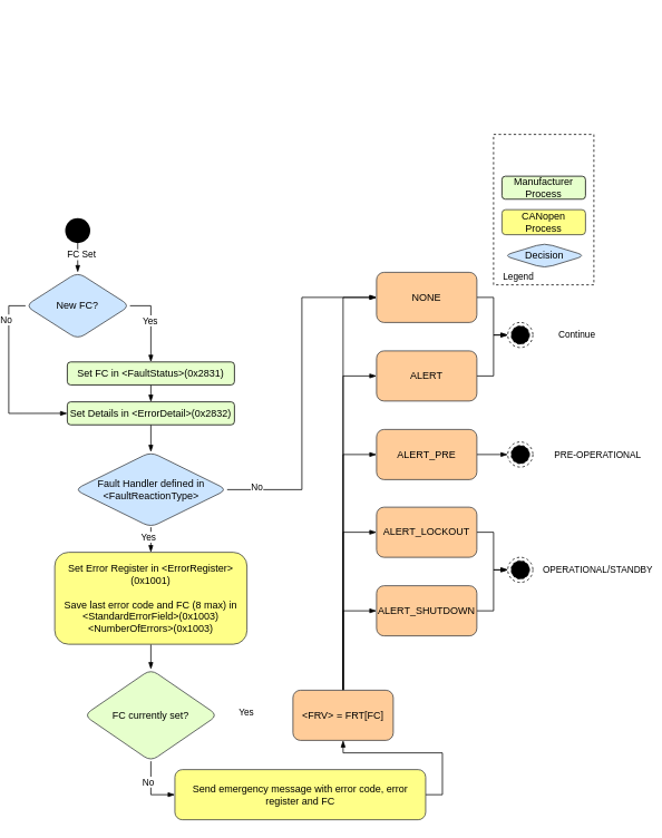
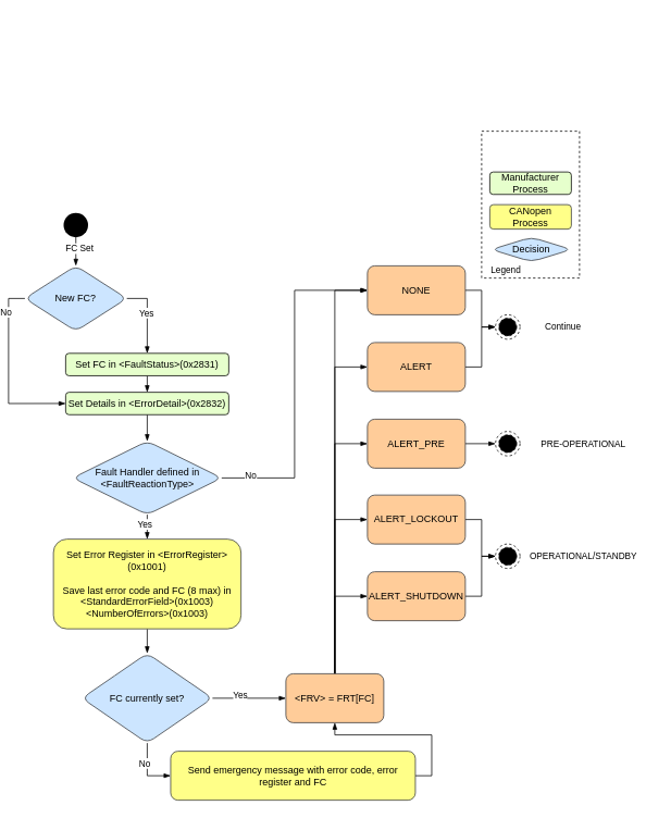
  <mxCell id="0" />
  <mxCell id="1" parent="0" />
  <mxCell id="2" style="edgeStyle=orthogonalEdgeStyle;shape=connector;rounded=0;orthogonalLoop=1;jettySize=auto;html=1;exitX=1;exitY=0.5;exitDx=0;exitDy=0;entryX=0.5;entryY=0;entryDx=0;entryDy=0;labelBackgroundColor=default;fontFamily=Helvetica;fontSize=11;fontColor=default;endArrow=blockThin;endFill=1;strokeColor=default;" parent="1" source="4" target="8" edge="1"><mxGeometry relative="1" as="geometry" /></mxCell>
  <mxCell id="3" style="edgeStyle=orthogonalEdgeStyle;shape=connector;rounded=0;orthogonalLoop=1;jettySize=auto;html=1;exitX=0;exitY=0.5;exitDx=0;exitDy=0;entryX=0;entryY=0.5;entryDx=0;entryDy=0;labelBackgroundColor=default;fontFamily=Helvetica;fontSize=11;fontColor=default;endArrow=blockThin;endFill=1;strokeColor=default;" parent="1" source="4" target="32" edge="1"><mxGeometry relative="1" as="geometry" /></mxCell>
  <mxCell id="4" value="New FC?" style="rhombus;whiteSpace=wrap;html=1;rounded=1;fillColor=#cce5ff;strokeColor=#36393d;" parent="1" vertex="1"><mxGeometry x="20" y="325" width="125" height="80" as="geometry" /></mxCell>
  <mxCell id="5" style="edgeStyle=orthogonalEdgeStyle;shape=connector;rounded=0;orthogonalLoop=1;jettySize=auto;html=1;exitX=0.5;exitY=1;exitDx=0;exitDy=0;entryX=0.5;entryY=0;entryDx=0;entryDy=0;labelBackgroundColor=default;fontFamily=Helvetica;fontSize=11;fontColor=default;endArrow=blockThin;endFill=1;strokeColor=default;" parent="1" source="6" target="4" edge="1"><mxGeometry relative="1" as="geometry" /></mxCell>
  <mxCell id="6" value="" style="ellipse;fillColor=#000000;strokeColor=none;" parent="1" vertex="1"><mxGeometry x="67.5" y="260" width="30" height="30" as="geometry" /></mxCell>
  <mxCell id="7" style="edgeStyle=orthogonalEdgeStyle;shape=connector;rounded=0;orthogonalLoop=1;jettySize=auto;html=1;exitX=0.5;exitY=1;exitDx=0;exitDy=0;entryX=0.5;entryY=0;entryDx=0;entryDy=0;labelBackgroundColor=default;fontFamily=Helvetica;fontSize=11;fontColor=default;endArrow=blockThin;endFill=1;strokeColor=default;" parent="1" source="8" target="32" edge="1"><mxGeometry relative="1" as="geometry" /></mxCell>
  <mxCell id="8" value="Set FC in &amp;lt;FaultStatus&amp;gt;(0x2831)" style="rounded=1;whiteSpace=wrap;html=1;fillColor=#E6FFCC;" parent="1" vertex="1"><mxGeometry x="70" y="432.25" width="200" height="27.5" as="geometry" /></mxCell>
  <mxCell id="9" style="edgeStyle=orthogonalEdgeStyle;shape=connector;rounded=0;orthogonalLoop=1;jettySize=auto;html=1;exitX=0.5;exitY=1;exitDx=0;exitDy=0;entryX=0.5;entryY=0;entryDx=0;entryDy=0;labelBackgroundColor=default;fontFamily=Helvetica;fontSize=11;fontColor=default;endArrow=blockThin;endFill=1;strokeColor=default;" parent="1" source="10" target="13" edge="1"><mxGeometry relative="1" as="geometry" /></mxCell>
  <mxCell id="10" value="Set Error Register in &amp;lt;ErrorRegister&amp;gt;(0x1001)&lt;br&gt;&lt;br&gt;Save last error code and FC (8 max) in &amp;lt;StandardErrorField&amp;gt;(0x1003)&lt;br&gt;&amp;lt;NumberOfErrors&amp;gt;(0x1003)" style="rounded=1;whiteSpace=wrap;html=1;fillColor=#ffff88;strokeColor=#36393d;" parent="1" vertex="1"><mxGeometry x="55" y="660" width="230" height="110" as="geometry" /></mxCell>
+ <mxCell id="11" style="edgeStyle=orthogonalEdgeStyle;rounded=0;orthogonalLoop=1;jettySize=auto;html=1;exitX=1;exitY=0.5;exitDx=0;exitDy=0;entryX=0;entryY=0.5;entryDx=0;entryDy=0;endArrow=blockThin;endFill=1;" parent="1" source="13" target="19" edge="1"><mxGeometry relative="1" as="geometry" /></mxCell>
  <mxCell id="12" style="edgeStyle=orthogonalEdgeStyle;rounded=0;orthogonalLoop=1;jettySize=auto;html=1;exitX=0.5;exitY=1;exitDx=0;exitDy=0;entryX=0;entryY=0.5;entryDx=0;entryDy=0;endArrow=blockThin;endFill=1;" parent="1" source="13" target="21" edge="1"><mxGeometry relative="1" as="geometry" /></mxCell>
- <mxCell id="13" value="FC currently set?" style="rhombus;whiteSpace=wrap;html=1;rounded=1;fillColor=#e6ffcc;strokeColor=#36393d;" parent="1" vertex="1"><mxGeometry x="90" y="800" width="160" height="110" as="geometry" /></mxCell>
+ <mxCell id="13" value="FC currently set?" style="rhombus;whiteSpace=wrap;html=1;rounded=1;fillColor=#cce5ff;strokeColor=#36393d;" parent="1" vertex="1"><mxGeometry x="90" y="800" width="160" height="110" as="geometry" /></mxCell>
  <mxCell id="14" style="edgeStyle=orthogonalEdgeStyle;shape=connector;rounded=0;orthogonalLoop=1;jettySize=auto;html=1;exitX=0.5;exitY=0;exitDx=0;exitDy=0;entryX=0;entryY=0.5;entryDx=0;entryDy=0;labelBackgroundColor=default;fontFamily=Helvetica;fontSize=11;fontColor=default;endArrow=blockThin;endFill=1;strokeColor=default;" parent="1" source="19" target="37" edge="1"><mxGeometry relative="1" as="geometry" /></mxCell>
  <mxCell id="15" style="edgeStyle=orthogonalEdgeStyle;shape=connector;rounded=0;orthogonalLoop=1;jettySize=auto;html=1;exitX=0.5;exitY=0;exitDx=0;exitDy=0;entryX=0;entryY=0.5;entryDx=0;entryDy=0;labelBackgroundColor=default;fontFamily=Helvetica;fontSize=11;fontColor=default;endArrow=blockThin;endFill=1;strokeColor=default;" parent="1" source="19" target="45" edge="1"><mxGeometry relative="1" as="geometry" /></mxCell>
  <mxCell id="16" style="edgeStyle=orthogonalEdgeStyle;shape=connector;rounded=0;orthogonalLoop=1;jettySize=auto;html=1;exitX=0.5;exitY=0;exitDx=0;exitDy=0;entryX=0;entryY=0.5;entryDx=0;entryDy=0;labelBackgroundColor=default;fontFamily=Helvetica;fontSize=11;fontColor=default;endArrow=blockThin;endFill=1;strokeColor=default;" parent="1" source="19" target="43" edge="1"><mxGeometry relative="1" as="geometry" /></mxCell>
  <mxCell id="17" style="edgeStyle=orthogonalEdgeStyle;shape=connector;rounded=0;orthogonalLoop=1;jettySize=auto;html=1;exitX=0.5;exitY=0;exitDx=0;exitDy=0;entryX=0;entryY=0.5;entryDx=0;entryDy=0;labelBackgroundColor=default;fontFamily=Helvetica;fontSize=11;fontColor=default;endArrow=blockThin;endFill=1;strokeColor=default;" parent="1" source="19" target="41" edge="1"><mxGeometry relative="1" as="geometry" /></mxCell>
  <mxCell id="18" style="edgeStyle=orthogonalEdgeStyle;shape=connector;rounded=0;orthogonalLoop=1;jettySize=auto;html=1;exitX=0.5;exitY=0;exitDx=0;exitDy=0;entryX=0;entryY=0.5;entryDx=0;entryDy=0;labelBackgroundColor=default;fontFamily=Helvetica;fontSize=11;fontColor=default;endArrow=blockThin;endFill=1;strokeColor=default;" parent="1" source="19" target="39" edge="1"><mxGeometry relative="1" as="geometry" /></mxCell>
  <mxCell id="19" value="&amp;lt;FRV&amp;gt; = FRT[FC]" style="rounded=1;whiteSpace=wrap;html=1;fillColor=#ffcc99;strokeColor=#36393d;" parent="1" vertex="1"><mxGeometry x="340" y="825" width="120" height="60" as="geometry" /></mxCell>
  <mxCell id="20" style="edgeStyle=orthogonalEdgeStyle;shape=connector;rounded=0;orthogonalLoop=1;jettySize=auto;html=1;exitX=1;exitY=0.5;exitDx=0;exitDy=0;entryX=0.5;entryY=1;entryDx=0;entryDy=0;labelBackgroundColor=default;fontFamily=Helvetica;fontSize=11;fontColor=default;endArrow=blockThin;endFill=1;strokeColor=default;" parent="1" source="21" target="19" edge="1"><mxGeometry relative="1" as="geometry" /></mxCell>
  <mxCell id="21" value="Send emergency message with error code, error register and FC" style="rounded=1;whiteSpace=wrap;html=1;fillColor=#ffff88;strokeColor=#36393d;" parent="1" vertex="1"><mxGeometry x="198.75" y="920" width="300" height="60" as="geometry" /></mxCell>
  <mxCell id="22" value="FC Set" style="edgeLabel;html=1;align=center;verticalAlign=middle;resizable=0;points=[];fontSize=11;fontFamily=Helvetica;fontColor=default;" parent="1" vertex="1" connectable="0"><mxGeometry x="198.75" y="385" as="geometry"><mxPoint x="-112" y="-82" as="offset" /></mxGeometry></mxCell>
  <mxCell id="23" value="Yes" style="edgeLabel;html=1;align=center;verticalAlign=middle;resizable=0;points=[];fontSize=11;fontFamily=Helvetica;fontColor=default;" parent="1" vertex="1" connectable="0"><mxGeometry x="184" y="355" as="geometry"><mxPoint x="99" y="495" as="offset" /></mxGeometry></mxCell>
  <mxCell id="24" value="No" style="edgeLabel;html=1;align=center;verticalAlign=middle;resizable=0;points=[];fontSize=11;fontFamily=Helvetica;fontColor=default;" parent="1" vertex="1" connectable="0"><mxGeometry x="320" y="573" as="geometry"><mxPoint x="-154" y="361" as="offset" /></mxGeometry></mxCell>
  <mxCell id="25" value="" style="rounded=0;whiteSpace=wrap;html=1;fontFamily=Helvetica;fontSize=11;glass=0;dashed=1;strokeColor=#000000;" parent="1" vertex="1"><mxGeometry x="580" y="160" width="120" height="180" as="geometry" /></mxCell>
  <mxCell id="26" value="Manufacturer Process" style="rounded=1;whiteSpace=wrap;html=1;fillColor=#E6FFCC;" parent="1" vertex="1"><mxGeometry x="590" y="210" width="100" height="27.5" as="geometry" /></mxCell>
  <mxCell id="27" value="CANopen Process" style="rounded=1;whiteSpace=wrap;html=1;fillColor=#ffff88;strokeColor=#36393d;" parent="1" vertex="1"><mxGeometry x="590" y="250" width="100" height="30" as="geometry" /></mxCell>
  <mxCell id="28" value="Decision" style="rhombus;whiteSpace=wrap;html=1;rounded=1;fillColor=#cce5ff;strokeColor=#36393d;" parent="1" vertex="1"><mxGeometry x="592" y="290" width="98" height="30" as="geometry" /></mxCell>
  <mxCell id="29" value="Legend" style="text;html=1;strokeColor=none;fillColor=none;align=center;verticalAlign=middle;whiteSpace=wrap;rounded=0;glass=0;dashed=1;fontFamily=Helvetica;fontSize=11;fontColor=default;" parent="1" vertex="1"><mxGeometry x="580" y="315" width="60" height="30" as="geometry" /></mxCell>
  <mxCell id="30" value="Yes" style="edgeLabel;html=1;align=center;verticalAlign=middle;resizable=0;points=[];fontSize=11;fontFamily=Helvetica;fontColor=default;" parent="1" vertex="1" connectable="0"><mxGeometry x="20" y="419" as="geometry"><mxPoint x="148" y="-37" as="offset" /></mxGeometry></mxCell>
  <mxCell id="31" style="edgeStyle=orthogonalEdgeStyle;shape=connector;rounded=0;orthogonalLoop=1;jettySize=auto;html=1;exitX=0.5;exitY=1;exitDx=0;exitDy=0;entryX=0.5;entryY=0;entryDx=0;entryDy=0;labelBackgroundColor=default;fontFamily=Helvetica;fontSize=11;fontColor=default;endArrow=blockThin;endFill=1;strokeColor=default;" parent="1" source="32" target="35" edge="1"><mxGeometry relative="1" as="geometry" /></mxCell>
  <mxCell id="32" value="Set Details in &amp;lt;ErrorDetail&amp;gt;(0x2832)" style="rounded=1;whiteSpace=wrap;html=1;fillColor=#E6FFCC;" parent="1" vertex="1"><mxGeometry x="70" y="480" width="200" height="27.5" as="geometry" /></mxCell>
  <mxCell id="33" style="edgeStyle=orthogonalEdgeStyle;shape=connector;rounded=0;orthogonalLoop=1;jettySize=auto;html=1;exitX=0.5;exitY=1;exitDx=0;exitDy=0;entryX=0.5;entryY=0;entryDx=0;entryDy=0;labelBackgroundColor=default;fontFamily=Helvetica;fontSize=11;fontColor=default;endArrow=blockThin;endFill=1;strokeColor=default;" parent="1" source="35" target="10" edge="1"><mxGeometry relative="1" as="geometry" /></mxCell>
  <mxCell id="34" style="edgeStyle=orthogonalEdgeStyle;shape=connector;rounded=0;orthogonalLoop=1;jettySize=auto;html=1;exitX=1;exitY=0.5;exitDx=0;exitDy=0;entryX=0;entryY=0.5;entryDx=0;entryDy=0;labelBackgroundColor=default;fontFamily=Helvetica;fontSize=11;fontColor=default;endArrow=blockThin;endFill=1;strokeColor=default;" parent="1" source="35" target="37" edge="1"><mxGeometry relative="1" as="geometry" /></mxCell>
  <mxCell id="35" value="Fault Handler defined in &amp;lt;FaultReactionType&amp;gt;" style="rhombus;whiteSpace=wrap;html=1;rounded=1;fillColor=#cce5ff;strokeColor=#36393d;" parent="1" vertex="1"><mxGeometry x="78.75" y="540" width="182.5" height="90" as="geometry" /></mxCell>
  <mxCell id="36" style="edgeStyle=orthogonalEdgeStyle;shape=connector;rounded=0;orthogonalLoop=1;jettySize=auto;html=1;exitX=1;exitY=0.5;exitDx=0;exitDy=0;entryX=0;entryY=0.5;entryDx=0;entryDy=0;labelBackgroundColor=default;fontFamily=Helvetica;fontSize=11;fontColor=default;endArrow=blockThin;endFill=1;strokeColor=default;" parent="1" source="37" target="47" edge="1"><mxGeometry relative="1" as="geometry" /></mxCell>
  <mxCell id="37" value="NONE" style="rounded=1;whiteSpace=wrap;html=1;fillColor=#ffcc99;strokeColor=#36393d;" parent="1" vertex="1"><mxGeometry x="440" y="325" width="120" height="60" as="geometry" /></mxCell>
  <mxCell id="38" style="edgeStyle=orthogonalEdgeStyle;shape=connector;rounded=0;orthogonalLoop=1;jettySize=auto;html=1;exitX=1;exitY=0.5;exitDx=0;exitDy=0;entryX=0;entryY=0.5;entryDx=0;entryDy=0;labelBackgroundColor=default;fontFamily=Helvetica;fontSize=11;fontColor=default;endArrow=blockThin;endFill=1;strokeColor=default;" parent="1" source="39" target="46" edge="1"><mxGeometry relative="1" as="geometry" /></mxCell>
  <mxCell id="39" value="ALERT_SHUTDOWN" style="rounded=1;whiteSpace=wrap;html=1;fillColor=#ffcc99;strokeColor=#36393d;" parent="1" vertex="1"><mxGeometry x="440" y="700" width="120" height="60" as="geometry" /></mxCell>
  <mxCell id="40" style="edgeStyle=orthogonalEdgeStyle;shape=connector;rounded=0;orthogonalLoop=1;jettySize=auto;html=1;exitX=1;exitY=0.5;exitDx=0;exitDy=0;entryX=0;entryY=0.5;entryDx=0;entryDy=0;labelBackgroundColor=default;fontFamily=Helvetica;fontSize=11;fontColor=default;endArrow=blockThin;endFill=1;strokeColor=default;" parent="1" source="41" target="46" edge="1"><mxGeometry relative="1" as="geometry" /></mxCell>
  <mxCell id="41" value="ALERT_LOCKOUT" style="rounded=1;whiteSpace=wrap;html=1;fillColor=#ffcc99;strokeColor=#36393d;" parent="1" vertex="1"><mxGeometry x="440" y="606" width="120" height="60" as="geometry" /></mxCell>
  <mxCell id="42" style="edgeStyle=orthogonalEdgeStyle;shape=connector;rounded=0;orthogonalLoop=1;jettySize=auto;html=1;exitX=1;exitY=0.5;exitDx=0;exitDy=0;entryX=0;entryY=0.5;entryDx=0;entryDy=0;labelBackgroundColor=default;fontFamily=Helvetica;fontSize=11;fontColor=default;endArrow=blockThin;endFill=1;strokeColor=default;" parent="1" source="43" target="48" edge="1"><mxGeometry relative="1" as="geometry" /></mxCell>
  <mxCell id="43" value="ALERT_PRE" style="rounded=1;whiteSpace=wrap;html=1;fillColor=#ffcc99;strokeColor=#36393d;" parent="1" vertex="1"><mxGeometry x="440" y="513" width="120" height="60" as="geometry" /></mxCell>
  <mxCell id="44" style="edgeStyle=orthogonalEdgeStyle;shape=connector;rounded=0;orthogonalLoop=1;jettySize=auto;html=1;exitX=1;exitY=0.5;exitDx=0;exitDy=0;entryX=0;entryY=0.5;entryDx=0;entryDy=0;labelBackgroundColor=default;fontFamily=Helvetica;fontSize=11;fontColor=default;endArrow=blockThin;endFill=1;strokeColor=default;" parent="1" source="45" target="47" edge="1"><mxGeometry relative="1" as="geometry" /></mxCell>
  <mxCell id="45" value="ALERT" style="rounded=1;whiteSpace=wrap;html=1;fillColor=#ffcc99;strokeColor=#36393d;" parent="1" vertex="1"><mxGeometry x="440" y="419" width="120" height="60" as="geometry" /></mxCell>
  <mxCell id="46" value="" style="ellipse;html=1;shape=endState;fillColor=#000000;strokeColor=#000000;rounded=0;glass=0;dashed=1;fontFamily=Helvetica;fontSize=11;fontColor=default;" parent="1" vertex="1"><mxGeometry x="597" y="666" width="30" height="30" as="geometry" /></mxCell>
  <mxCell id="47" value="" style="ellipse;html=1;shape=endState;fillColor=#000000;strokeColor=#000000;rounded=0;glass=0;dashed=1;fontFamily=Helvetica;fontSize=11;fontColor=default;" parent="1" vertex="1"><mxGeometry x="597" y="385" width="30" height="30" as="geometry" /></mxCell>
  <mxCell id="48" value="" style="ellipse;html=1;shape=endState;fillColor=#000000;strokeColor=#000000;rounded=0;glass=0;dashed=1;fontFamily=Helvetica;fontSize=11;fontColor=default;" parent="1" vertex="1"><mxGeometry x="597" y="528" width="30" height="30" as="geometry" /></mxCell>
  <mxCell id="49" value="No" style="edgeLabel;html=1;align=center;verticalAlign=middle;resizable=0;points=[];fontSize=11;fontFamily=Helvetica;fontColor=default;" parent="1" vertex="1" connectable="0"><mxGeometry x="450" as="geometry" y="220"><mxPoint x="-154" y="361" as="offset" /></mxGeometry></mxCell>
  <mxCell id="50" value="Yes" style="edgeLabel;html=1;align=center;verticalAlign=middle;resizable=0;points=[];fontSize=11;fontFamily=Helvetica;fontColor=default;" parent="1" vertex="1" connectable="0"><mxGeometry x="320" y="280" as="geometry"><mxPoint x="-154" y="361" as="offset" /></mxGeometry></mxCell>
  <mxCell id="51" value="No" style="edgeLabel;html=1;align=center;verticalAlign=middle;resizable=0;points=[];fontSize=11;fontFamily=Helvetica;fontColor=default;" parent="1" vertex="1" connectable="0"><mxGeometry x="150" y="20" as="geometry"><mxPoint x="-154" y="361" as="offset" /></mxGeometry></mxCell>
  <mxCell id="52" value="Continue&lt;span style=&quot;color: rgba(0, 0, 0, 0); font-family: monospace; font-size: 0px; text-align: start;&quot;&gt;%3CmxGraphModel%3E%3Croot%3E%3CmxCell%20id%3D%220%22%2F%3E%3CmxCell%20id%3D%221%22%20parent%3D%220%22%2F%3E%3CmxCell%20id%3D%222%22%20value%3D%22No%22%20style%3D%22edgeLabel%3Bhtml%3D1%3Balign%3Dcenter%3BverticalAlign%3Dmiddle%3Bresizable%3D0%3Bpoints%3D%5B%5D%3BfontSize%3D11%3BfontFamily%3DHelvetica%3BfontColor%3Ddefault%3B%22%20vertex%3D%221%22%20connectable%3D%220%22%20parent%3D%221%22%3E%3CmxGeometry%20x%3D%22680%22%20as%3D%22geometry%22%3E%3CmxPoint%20x%3D%22-154%22%20y%3D%22361%22%20as%3D%22offset%22%2F%3E%3C%2FmxGeometry%3E%3C%2FmxCell%3E%3C%2Froot%3E%3C%2FmxGraphModel%3E&lt;/span&gt;" style="text;html=1;strokeColor=none;fillColor=none;align=center;verticalAlign=middle;whiteSpace=wrap;rounded=0;glass=0;dashed=1;fontFamily=Helvetica;fontSize=11;fontColor=default;" parent="1" vertex="1"><mxGeometry x="650" y="385" width="60" height="30" as="geometry" /></mxCell>
  <mxCell id="53" value="PRE-OPERATIONAL" style="text;html=1;strokeColor=none;fillColor=none;align=center;verticalAlign=middle;whiteSpace=wrap;rounded=0;glass=0;dashed=1;fontFamily=Helvetica;fontSize=11;fontColor=default;" parent="1" vertex="1"><mxGeometry x="650" y="528" width="110" height="30" as="geometry" /></mxCell>
  <mxCell id="54" value="OPERATIONAL/STANDBY" style="text;html=1;strokeColor=none;fillColor=none;align=center;verticalAlign=middle;whiteSpace=wrap;rounded=0;glass=0;dashed=1;fontFamily=Helvetica;fontSize=11;fontColor=default;" parent="1" vertex="1"><mxGeometry x="660" y="666" width="90" height="30" as="geometry" /></mxCell>
